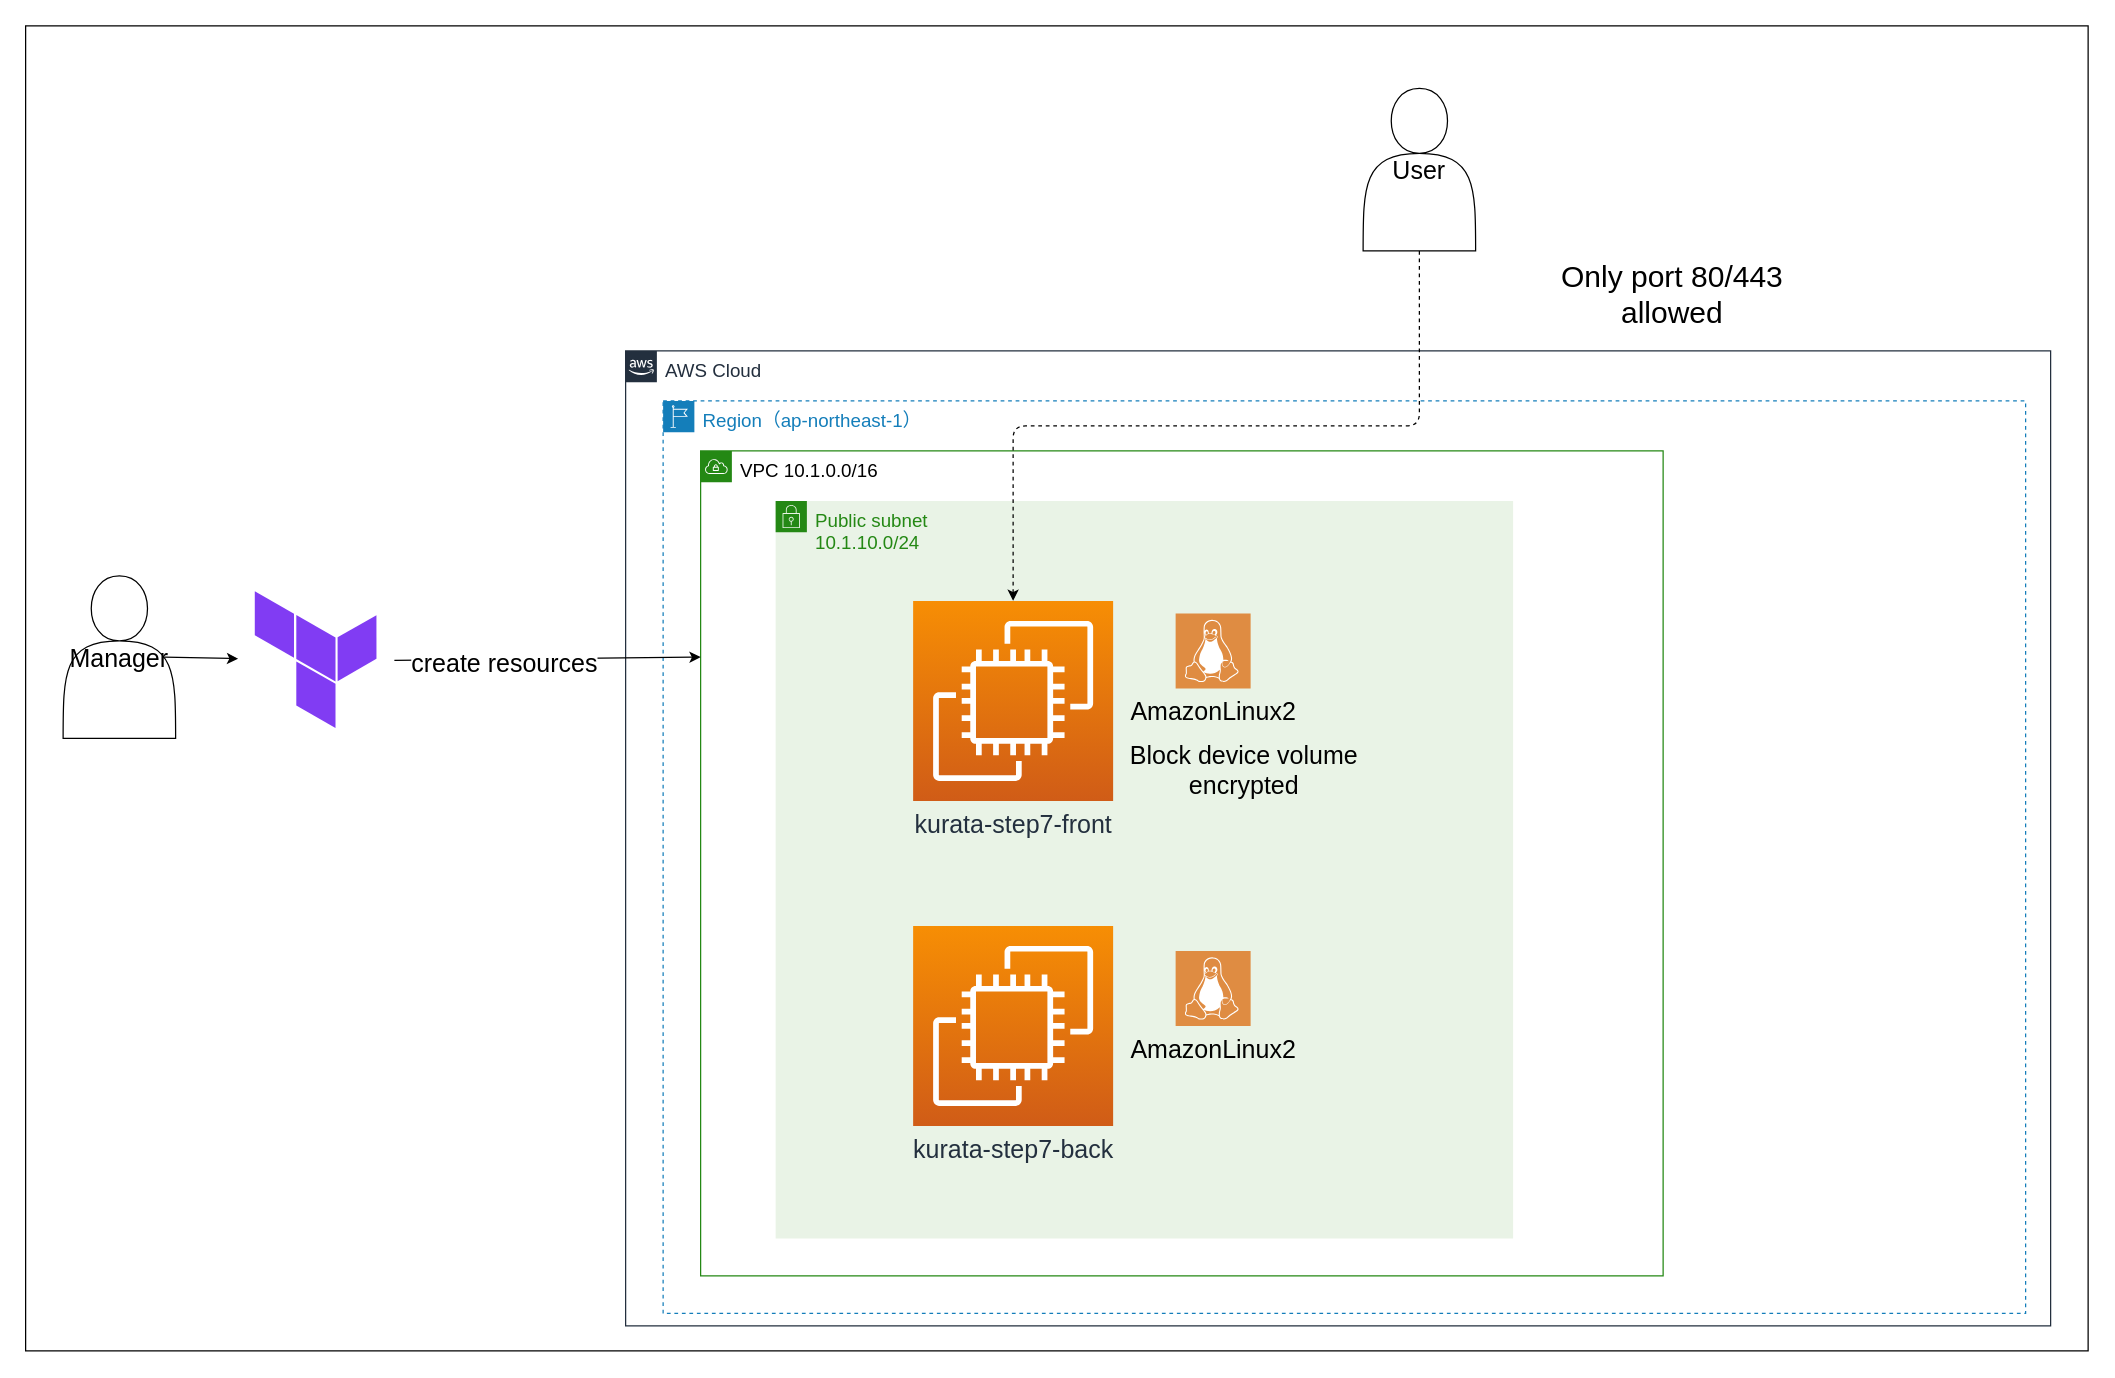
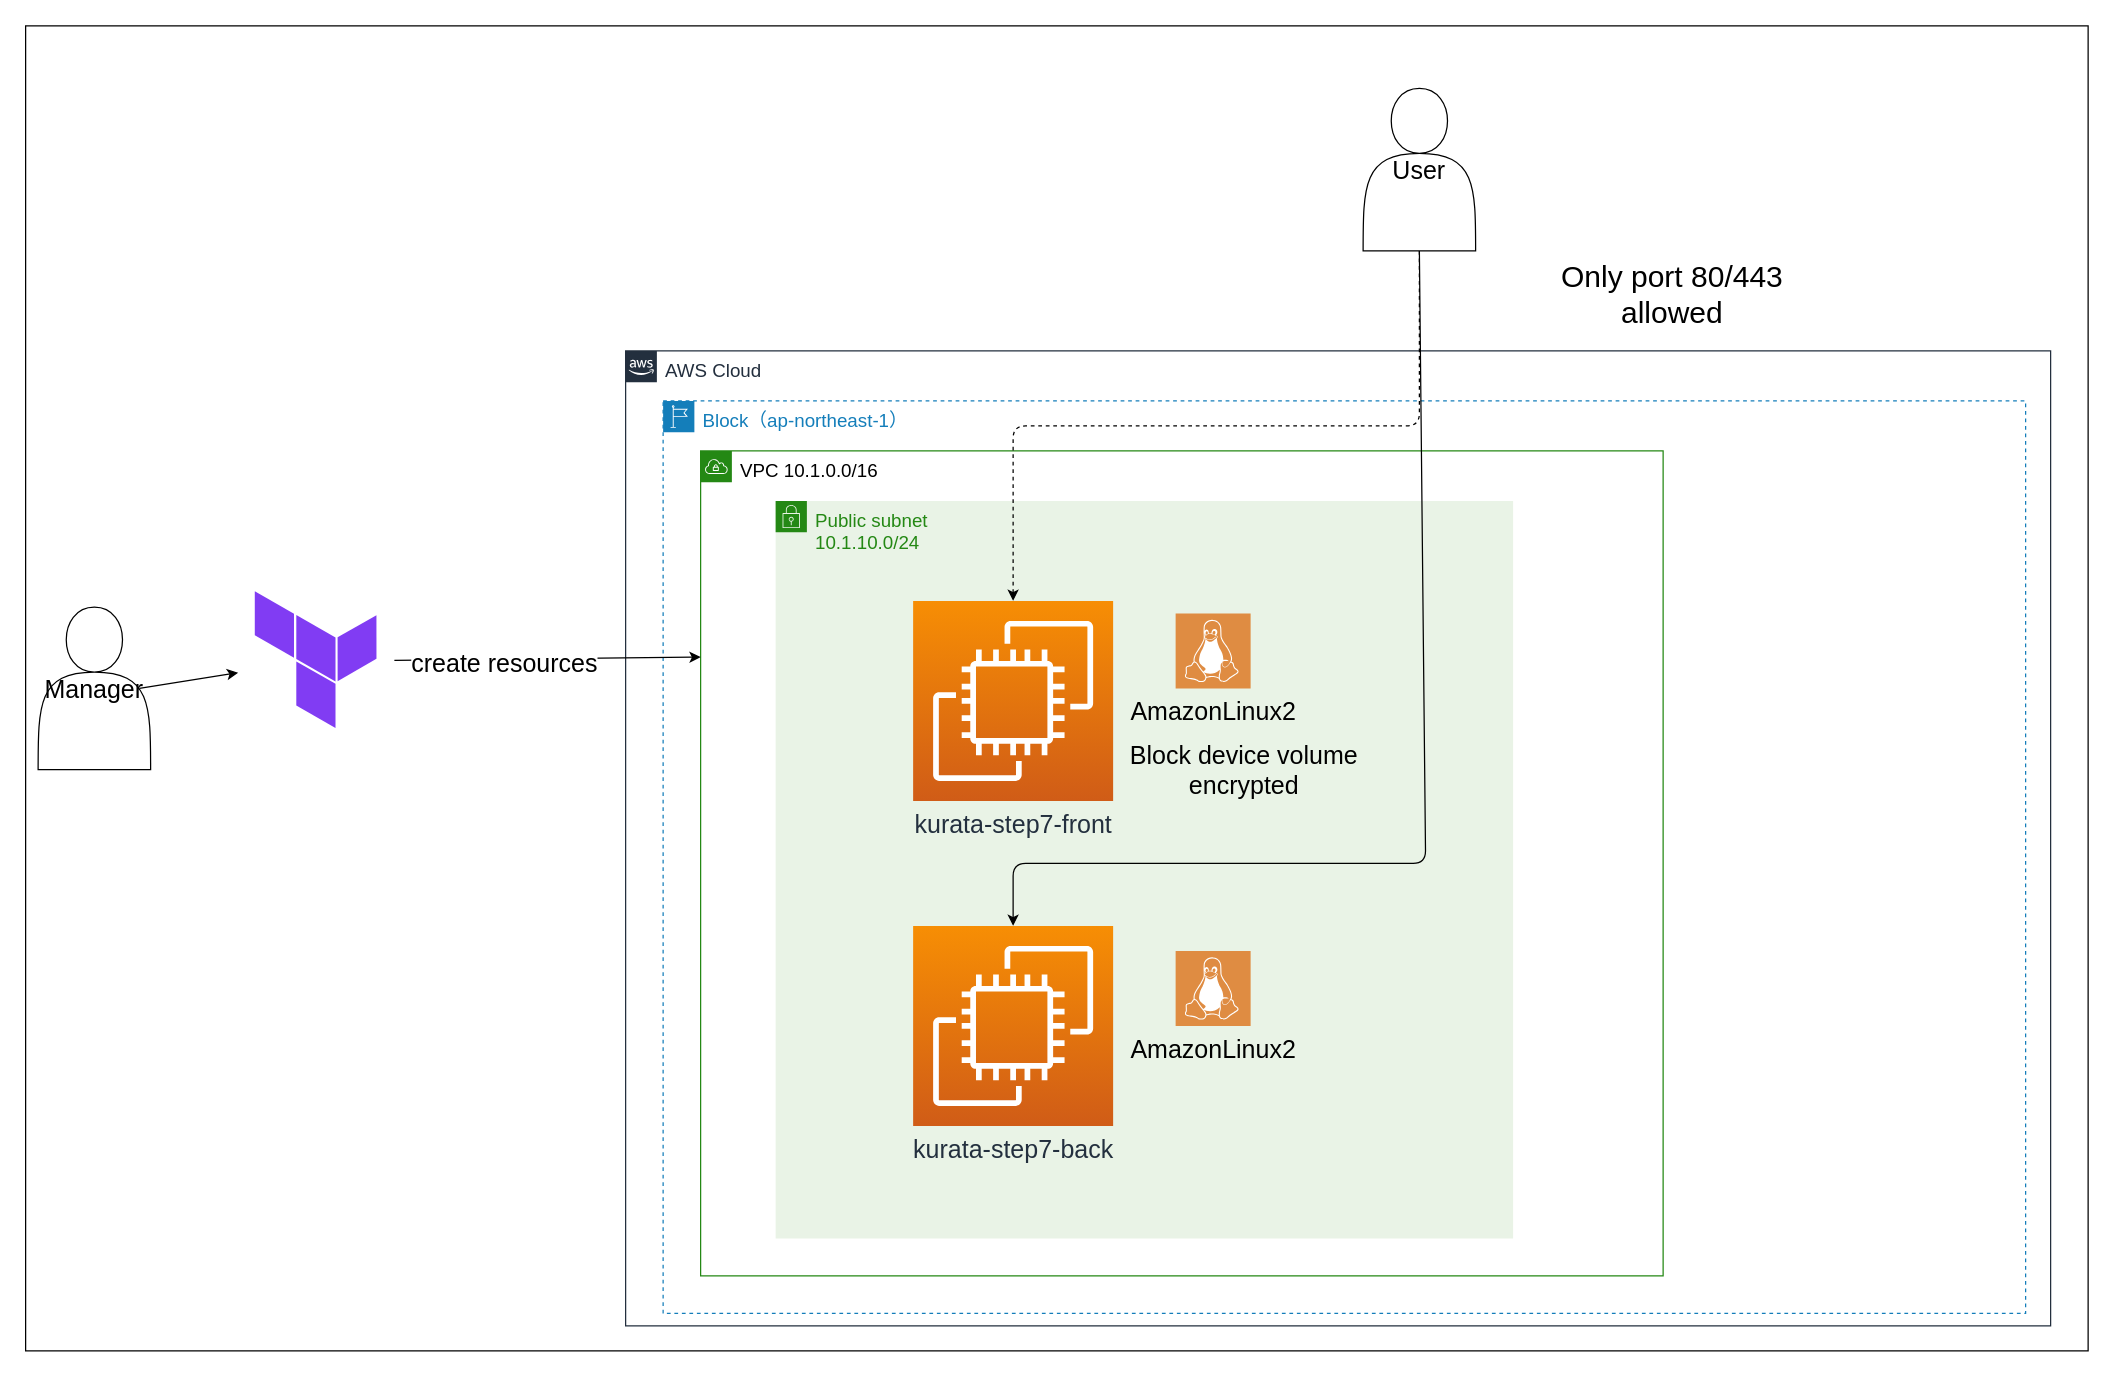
  <mxCell id="0" />
  <mxCell id="1" parent="0" />
  <mxCell id="2" value="" style="rounded=0;whiteSpace=wrap;html=1;" vertex="1" parent="1"><mxGeometry x="20" y="20" width="1650" height="1060" as="geometry" /></mxCell>
  <mxCell id="3" style="edgeStyle=none;html=1;exitX=0.9;exitY=0.5;exitDx=0;exitDy=0;exitPerimeter=0;" edge="1" parent="1" source="4" target="5"><mxGeometry relative="1" as="geometry" /></mxCell>
- <mxCell id="4" value="&lt;font style=&quot;font-size: 20px;&quot;&gt;Manager&lt;/font&gt;" style="shape=actor;whiteSpace=wrap;html=1;" vertex="1" parent="1"><mxGeometry x="50" y="460" width="90" height="130" as="geometry" /></mxCell>
+ <mxCell id="4" value="&lt;font style=&quot;font-size: 20px;&quot;&gt;Manager&lt;/font&gt;" style="shape=actor;whiteSpace=wrap;html=1;" vertex="1" parent="1"><mxGeometry x="30" y="485" width="90" height="130" as="geometry" /></mxCell>
  <mxCell id="5" value="" style="shape=image;verticalLabelPosition=bottom;labelBackgroundColor=default;verticalAlign=top;aspect=fixed;imageAspect=0;image=data:image/svg+xml,PHN2ZyB4bWxucz0iaHR0cDovL3d3dy53My5vcmcvMjAwMC9zdmciIHZpZXdCb3g9IjAgMCAzMiAzMiI+PGcgZmlsbD0iIzgxM2NmMyI+PHBhdGggZD0ibTEyLjA0MiA2Ljg1OCA4LjAyOSA0LjU5djkuMDE0bC04LjAyOS00LjU5NHoiLz48cGF0aCBkPSJtMjAuNSAyMC40MTUgNy45NTktNC41NzV2LTguOTUzbC03Ljk1OSA0LjU0MnoiLz48cGF0aCBkPSJtMy41NDEgMTEuMDEgOC4wMyA0LjU4OXYtOS4wMDlsLTguMDMtNC41OXoiLz48cGF0aCBkPSJtMTIuMDQyIDI1LjQxIDguMDI5IDQuNTl2LTkuMDQzbC04LjAyOS00LjU4OXoiLz48L2c+PC9zdmc+;" vertex="1" parent="1"><mxGeometry x="190" y="465" width="125" height="125" as="geometry" /></mxCell>
  <mxCell id="6" value="&lt;font style=&quot;font-size: 15px;&quot;&gt;AWS Cloud&lt;/font&gt;" style="points=[[0,0],[0.25,0],[0.5,0],[0.75,0],[1,0],[1,0.25],[1,0.5],[1,0.75],[1,1],[0.75,1],[0.5,1],[0.25,1],[0,1],[0,0.75],[0,0.5],[0,0.25]];outlineConnect=0;gradientColor=none;html=1;whiteSpace=wrap;fontSize=12;fontStyle=0;container=1;pointerEvents=0;collapsible=0;recursiveResize=0;shape=mxgraph.aws4.group;grIcon=mxgraph.aws4.group_aws_cloud_alt;strokeColor=#232F3E;fillColor=none;verticalAlign=top;align=left;spacingLeft=30;fontColor=#232F3E;dashed=0;" vertex="1" parent="1"><mxGeometry x="500" y="280" width="1140" height="780" as="geometry" /></mxCell>
- <mxCell id="7" value="&lt;font style=&quot;font-size: 15px;&quot;&gt;Region（ap-northeast-1）&lt;/font&gt;" style="points=[[0,0],[0.25,0],[0.5,0],[0.75,0],[1,0],[1,0.25],[1,0.5],[1,0.75],[1,1],[0.75,1],[0.5,1],[0.25,1],[0,1],[0,0.75],[0,0.5],[0,0.25]];outlineConnect=0;gradientColor=none;html=1;whiteSpace=wrap;fontSize=12;fontStyle=0;container=1;pointerEvents=0;collapsible=0;recursiveResize=0;shape=mxgraph.aws4.group;grIcon=mxgraph.aws4.group_region;strokeColor=#147EBA;fillColor=none;verticalAlign=top;align=left;spacingLeft=30;fontColor=#147EBA;dashed=1;" vertex="1" parent="6"><mxGeometry x="30" y="40" width="1090" height="730" as="geometry" /></mxCell>
+ <mxCell id="7" value="&lt;font style=&quot;font-size: 15px;&quot;&gt;Block（ap-northeast-1）&lt;/font&gt;" style="points=[[0,0],[0.25,0],[0.5,0],[0.75,0],[1,0],[1,0.25],[1,0.5],[1,0.75],[1,1],[0.75,1],[0.5,1],[0.25,1],[0,1],[0,0.75],[0,0.5],[0,0.25]];outlineConnect=0;gradientColor=none;html=1;whiteSpace=wrap;fontSize=12;fontStyle=0;container=1;pointerEvents=0;collapsible=0;recursiveResize=0;shape=mxgraph.aws4.group;grIcon=mxgraph.aws4.group_region;strokeColor=#147EBA;fillColor=none;verticalAlign=top;align=left;spacingLeft=30;fontColor=#147EBA;dashed=1;" vertex="1" parent="6"><mxGeometry x="30" y="40" width="1090" height="730" as="geometry" /></mxCell>
  <mxCell id="8" value="&lt;font style=&quot;font-size: 15px;&quot; color=&quot;#000000&quot;&gt;VPC 10.1.0.0/16&lt;/font&gt;" style="points=[[0,0],[0.25,0],[0.5,0],[0.75,0],[1,0],[1,0.25],[1,0.5],[1,0.75],[1,1],[0.75,1],[0.5,1],[0.25,1],[0,1],[0,0.75],[0,0.5],[0,0.25]];outlineConnect=0;gradientColor=none;html=1;whiteSpace=wrap;fontSize=12;fontStyle=0;container=1;pointerEvents=0;collapsible=0;recursiveResize=0;shape=mxgraph.aws4.group;grIcon=mxgraph.aws4.group_vpc;strokeColor=#248814;fillColor=none;verticalAlign=top;align=left;spacingLeft=30;fontColor=#AAB7B8;dashed=0;" vertex="1" parent="7"><mxGeometry x="30" y="40" width="770" height="660" as="geometry" /></mxCell>
  <mxCell id="9" value="&lt;font style=&quot;font-size: 15px;&quot;&gt;Public subnet&lt;br&gt;10.1.10.0/24&lt;/font&gt;" style="points=[[0,0],[0.25,0],[0.5,0],[0.75,0],[1,0],[1,0.25],[1,0.5],[1,0.75],[1,1],[0.75,1],[0.5,1],[0.25,1],[0,1],[0,0.75],[0,0.5],[0,0.25]];outlineConnect=0;gradientColor=none;html=1;whiteSpace=wrap;fontSize=12;fontStyle=0;container=1;pointerEvents=0;collapsible=0;recursiveResize=0;shape=mxgraph.aws4.group;grIcon=mxgraph.aws4.group_security_group;grStroke=0;strokeColor=#248814;fillColor=#E9F3E6;verticalAlign=top;align=left;spacingLeft=30;fontColor=#248814;dashed=0;" vertex="1" parent="8"><mxGeometry x="60" y="40" width="590" height="590" as="geometry" /></mxCell>
  <mxCell id="10" value="&lt;font style=&quot;font-size: 20px;&quot;&gt;kurata-step7-front&lt;/font&gt;" style="sketch=0;points=[[0,0,0],[0.25,0,0],[0.5,0,0],[0.75,0,0],[1,0,0],[0,1,0],[0.25,1,0],[0.5,1,0],[0.75,1,0],[1,1,0],[0,0.25,0],[0,0.5,0],[0,0.75,0],[1,0.25,0],[1,0.5,0],[1,0.75,0]];outlineConnect=0;fontColor=#232F3E;gradientColor=#F78E04;gradientDirection=north;fillColor=#D05C17;strokeColor=#ffffff;dashed=0;verticalLabelPosition=bottom;verticalAlign=top;align=center;html=1;fontSize=12;fontStyle=0;aspect=fixed;shape=mxgraph.aws4.resourceIcon;resIcon=mxgraph.aws4.ec2;" vertex="1" parent="9"><mxGeometry x="110" y="80" width="160" height="160" as="geometry" /></mxCell>
  <mxCell id="11" value="&lt;font style=&quot;font-size: 20px;&quot;&gt;AmazonLinux2&lt;/font&gt;" style="sketch=0;pointerEvents=1;shadow=0;dashed=0;html=1;strokeColor=none;fillColor=#DF8C42;labelPosition=center;verticalLabelPosition=bottom;verticalAlign=top;align=center;outlineConnect=0;shape=mxgraph.veeam2.linux;fontColor=#000000;" vertex="1" parent="9"><mxGeometry x="320" y="90" width="60" height="60" as="geometry" /></mxCell>
  <mxCell id="12" value="&lt;font style=&quot;font-size: 20px;&quot;&gt;Block device volume&lt;br&gt;encrypted&lt;/font&gt;" style="text;html=1;strokeColor=none;fillColor=none;align=center;verticalAlign=middle;whiteSpace=wrap;rounded=0;fontColor=#000000;" vertex="1" parent="9"><mxGeometry x="260" y="190" width="230" height="50" as="geometry" /></mxCell>
  <mxCell id="13" value="Untitled Layer" parent="0" />
  <mxCell id="14" value="&lt;font style=&quot;font-size: 20px;&quot;&gt;kurata-step7-back&lt;/font&gt;" style="sketch=0;points=[[0,0,0],[0.25,0,0],[0.5,0,0],[0.75,0,0],[1,0,0],[0,1,0],[0.25,1,0],[0.5,1,0],[0.75,1,0],[1,1,0],[0,0.25,0],[0,0.5,0],[0,0.75,0],[1,0.25,0],[1,0.5,0],[1,0.75,0]];outlineConnect=0;fontColor=#232F3E;gradientColor=#F78E04;gradientDirection=north;fillColor=#D05C17;strokeColor=#ffffff;dashed=0;verticalLabelPosition=bottom;verticalAlign=top;align=center;html=1;fontSize=12;fontStyle=0;aspect=fixed;shape=mxgraph.aws4.resourceIcon;resIcon=mxgraph.aws4.ec2;" vertex="1" parent="13"><mxGeometry x="730" y="740" width="160" height="160" as="geometry" /></mxCell>
  <mxCell id="15" value="&lt;font style=&quot;font-size: 20px;&quot;&gt;AmazonLinux2&lt;/font&gt;" style="sketch=0;pointerEvents=1;shadow=0;dashed=0;html=1;strokeColor=none;fillColor=#DF8C42;labelPosition=center;verticalLabelPosition=bottom;verticalAlign=top;align=center;outlineConnect=0;shape=mxgraph.veeam2.linux;fontColor=#000000;" vertex="1" parent="13"><mxGeometry x="940" y="760" width="60" height="60" as="geometry" /></mxCell>
  <mxCell id="16" style="edgeStyle=none;html=1;exitX=1;exitY=0.5;exitDx=0;exitDy=0;entryX=0;entryY=0.25;entryDx=0;entryDy=0;fontColor=#000000;" edge="1" parent="13" source="5" target="8"><mxGeometry relative="1" as="geometry" /></mxCell>
  <mxCell id="17" value="&lt;font style=&quot;font-size: 20px;&quot;&gt;create resources&lt;/font&gt;" style="edgeLabel;html=1;align=center;verticalAlign=middle;resizable=0;points=[];fontColor=#000000;fontSize=20;" vertex="1" connectable="0" parent="16"><mxGeometry x="-0.299" y="-2" relative="1" as="geometry"><mxPoint x="1" as="offset" /></mxGeometry></mxCell>
  <mxCell id="18" style="edgeStyle=none;html=1;exitX=0.5;exitY=1;exitDx=0;exitDy=0;entryX=0.5;entryY=0;entryDx=0;entryDy=0;entryPerimeter=0;fontSize=15;fontColor=#000000;dashed=1;" edge="1" parent="13" source="20" target="10"><mxGeometry relative="1" as="geometry"><Array as="points"><mxPoint x="1135" y="340" /><mxPoint x="810" y="340" /></Array></mxGeometry></mxCell>
+ <mxCell id="19" style="edgeStyle=none;html=1;exitX=0.5;exitY=1;exitDx=0;exitDy=0;entryX=0.5;entryY=0;entryDx=0;entryDy=0;entryPerimeter=0;fontSize=15;fontColor=#000000;" edge="1" parent="13" source="20" target="14"><mxGeometry relative="1" as="geometry"><Array as="points"><mxPoint x="1140" y="690" /><mxPoint x="810" y="690" /></Array></mxGeometry></mxCell>
  <mxCell id="20" value="&lt;font style=&quot;font-size: 20px;&quot;&gt;User&lt;/font&gt;" style="shape=actor;whiteSpace=wrap;html=1;fontSize=15;fontColor=#000000;" vertex="1" parent="13"><mxGeometry x="1090" y="70" width="90" height="130" as="geometry" /></mxCell>
  <mxCell id="21" value="Only port 80/443 allowed" style="text;html=1;strokeColor=none;fillColor=none;align=center;verticalAlign=middle;whiteSpace=wrap;rounded=0;fontSize=24;fontColor=#000000;" vertex="1" parent="13"><mxGeometry x="1225" y="200" width="225" height="70" as="geometry" /></mxCell>
